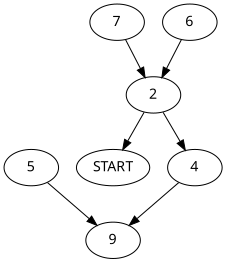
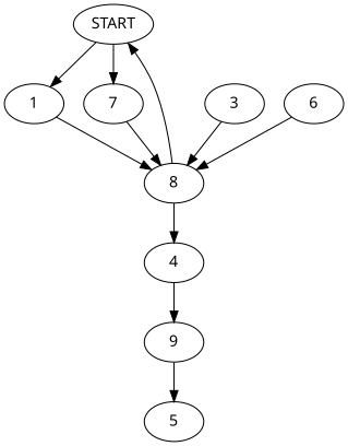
  digraph {
    fontname="Noto Sans"
    node [fontname="Noto Sans"]
    edge [fontname="Noto Sans"]
    n1 [label=START]
+   1
    7
-   2
+   2 [label=8]
    4
+   3
    n7 [label=9]
    5
    6
+   n1 -> 1
+   n1 -> 7
+   1 -> 2
    7 -> 2
    2 -> n1
    2 -> 4
    4 -> n7
-   5 -> n7
+   3 -> 2
+   n7 -> 5
    6 -> 2
  }
